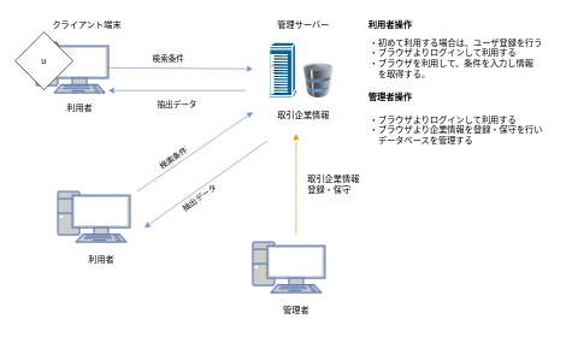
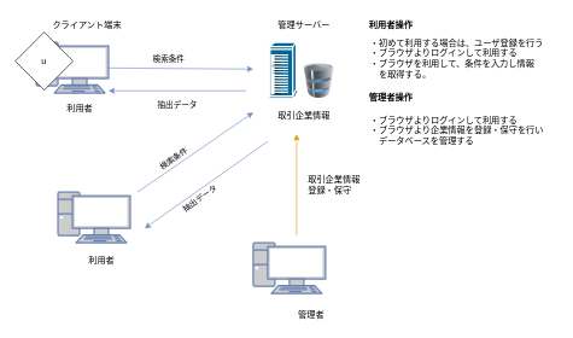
  <mxCell id="0" />
  <mxCell id="1" parent="0" />
  <mxCell id="2" value="クライアント端末" style="text;html=1;align=center;verticalAlign=middle;resizable=0;points=[];autosize=1;strokeColor=none;fillColor=none;" parent="1" vertex="1"><mxGeometry x="59" y="20" width="120" height="30" as="geometry" /></mxCell>
  <mxCell id="3" style="edgeStyle=none;html=1;fillColor=#dae8fc;strokeColor=#6c8ebf;" parent="1" source="5" edge="1"><mxGeometry relative="1" as="geometry"><mxPoint x="349" y="95" as="targetPoint" /></mxGeometry></mxCell>
  <mxCell id="4" value="検索条件" style="edgeLabel;html=1;align=center;verticalAlign=middle;resizable=0;points=[];" parent="3" vertex="1" connectable="0"><mxGeometry x="-0.316" y="-1" relative="1" as="geometry"><mxPoint x="15" y="-14" as="offset" /></mxGeometry></mxCell>
  <mxCell id="5" value="" style="fontColor=#0066CC;verticalAlign=top;verticalLabelPosition=bottom;labelPosition=center;align=center;html=1;outlineConnect=0;fillColor=#CCCCCC;strokeColor=#6881B3;gradientColor=none;gradientDirection=north;strokeWidth=2;shape=mxgraph.networks.pc;" parent="1" vertex="1"><mxGeometry x="49" y="58" width="100" height="70" as="geometry" /></mxCell>
  <mxCell id="6" value="" style="shape=mxgraph.cisco.computers_and_peripherals.ibm_tower;html=1;pointerEvents=1;dashed=0;fillColor=#036897;strokeColor=#ffffff;strokeWidth=2;verticalLabelPosition=bottom;verticalAlign=top;align=center;outlineConnect=0;" parent="1" vertex="1"><mxGeometry x="369" y="58" width="42" height="77" as="geometry" /></mxCell>
  <mxCell id="7" value="" style="image;html=1;image=img/lib/clip_art/computers/Database_128x128.png" parent="1" vertex="1"><mxGeometry x="411" y="88" width="58" height="47" as="geometry" /></mxCell>
  <mxCell id="8" value="管理サーバー" style="text;html=1;align=center;verticalAlign=middle;resizable=0;points=[];autosize=1;strokeColor=none;fillColor=none;" parent="1" vertex="1"><mxGeometry x="369" y="20" width="100" height="30" as="geometry" /></mxCell>
  <mxCell id="9" value="取引企業情報" style="text;html=1;align=center;verticalAlign=middle;resizable=0;points=[];autosize=1;strokeColor=none;fillColor=none;" parent="1" vertex="1"><mxGeometry x="369" y="145" width="100" height="30" as="geometry" /></mxCell>
  <mxCell id="10" value="" style="endArrow=classic;html=1;fillColor=#dae8fc;strokeColor=#6c8ebf;" parent="1" edge="1"><mxGeometry width="50" height="50" relative="1" as="geometry"><mxPoint x="339" y="125" as="sourcePoint" /><mxPoint x="149" y="125" as="targetPoint" /></mxGeometry></mxCell>
  <mxCell id="11" value="抽出データ" style="edgeLabel;html=1;align=center;verticalAlign=middle;resizable=0;points=[];" parent="1" vertex="1" connectable="0"><mxGeometry x="249.007" y="94.604" as="geometry"><mxPoint x="-6" y="49" as="offset" /></mxGeometry></mxCell>
  <mxCell id="12" value="" style="fontColor=#0066CC;verticalAlign=top;verticalLabelPosition=bottom;labelPosition=center;align=center;html=1;outlineConnect=0;fillColor=#CCCCCC;strokeColor=#6881B3;gradientColor=none;gradientDirection=north;strokeWidth=2;shape=mxgraph.networks.pc;" parent="1" vertex="1"><mxGeometry x="79" y="265" width="100" height="70" as="geometry" /></mxCell>
  <mxCell id="13" value="" style="endArrow=classic;html=1;fillColor=#dae8fc;strokeColor=#6c8ebf;" parent="1" edge="1"><mxGeometry width="50" height="50" relative="1" as="geometry"><mxPoint x="189" y="265" as="sourcePoint" /><mxPoint x="349" y="155" as="targetPoint" /></mxGeometry></mxCell>
  <mxCell id="14" value="検索条件" style="edgeLabel;html=1;align=center;verticalAlign=middle;resizable=0;points=[];rotation=325;" parent="13" vertex="1" connectable="0"><mxGeometry x="-0.202" y="3" relative="1" as="geometry"><mxPoint x="-12" as="offset" /></mxGeometry></mxCell>
  <mxCell id="15" value="" style="endArrow=classic;html=1;fillColor=#dae8fc;strokeColor=#6c8ebf;" parent="1" edge="1"><mxGeometry width="50" height="50" relative="1" as="geometry"><mxPoint x="369" y="195" as="sourcePoint" /><mxPoint x="199" y="315" as="targetPoint" /></mxGeometry></mxCell>
  <mxCell id="16" value="抽出データ" style="edgeLabel;html=1;align=center;verticalAlign=middle;resizable=0;points=[];rotation=325;" parent="1" vertex="1" connectable="0"><mxGeometry x="248.752" y="228.905" as="geometry"><mxPoint x="-4.513" y="51.775" as="offset" /></mxGeometry></mxCell>
  <mxCell id="17" value="" style="endArrow=classic;html=1;fillColor=#ffe6cc;strokeColor=#d79b00;" parent="1" edge="1"><mxGeometry width="50" height="50" relative="1" as="geometry"><mxPoint x="409" y="325" as="sourcePoint" /><mxPoint x="409" y="185" as="targetPoint" /></mxGeometry></mxCell>
  <mxCell id="18" value="取引企業情報&lt;br&gt;登録・保守" style="text;html=1;align=left;verticalAlign=middle;resizable=0;points=[];autosize=1;strokeColor=none;fillColor=none;" parent="1" vertex="1"><mxGeometry x="423" y="235" width="100" height="40" as="geometry" /></mxCell>
  <mxCell id="19" value="" style="fontColor=#0066CC;verticalAlign=top;verticalLabelPosition=bottom;labelPosition=center;align=center;html=1;outlineConnect=0;fillColor=#CCCCCC;strokeColor=#6881B3;gradientColor=none;gradientDirection=north;strokeWidth=2;shape=mxgraph.networks.pc;" parent="1" vertex="1"><mxGeometry x="349" y="335" width="100" height="70" as="geometry" /></mxCell>
  <mxCell id="20" value="利用者" style="text;html=1;align=center;verticalAlign=middle;resizable=0;points=[];autosize=1;strokeColor=none;fillColor=none;" parent="1" vertex="1"><mxGeometry x="79" y="135" width="60" height="30" as="geometry" /></mxCell>
  <mxCell id="21" value="利用者" style="text;html=1;align=center;verticalAlign=middle;resizable=0;points=[];autosize=1;strokeColor=none;fillColor=none;" parent="1" vertex="1"><mxGeometry x="109" y="345" width="60" height="30" as="geometry" /></mxCell>
- <mxCell id="22" value="管理者" style="text;html=1;align=center;verticalAlign=middle;resizable=0;points=[];autosize=1;strokeColor=none;fillColor=none;" parent="1" vertex="1"><mxGeometry x="379" y="415" width="60" height="30" as="geometry" /></mxCell>
+ <mxCell id="22" value="管理者" style="text;html=1;align=center;verticalAlign=middle;resizable=0;points=[];autosize=1;strokeColor=none;fillColor=none;" parent="1" vertex="1"><mxGeometry x="399" y="420" width="60" height="30" as="geometry" /></mxCell>
  <mxCell id="23" value="&lt;b&gt;利用者操作&lt;/b&gt;" style="text;html=1;align=center;verticalAlign=middle;resizable=0;points=[];autosize=1;strokeColor=none;fillColor=none;" parent="1" vertex="1"><mxGeometry x="499" y="20" width="80" height="30" as="geometry" /></mxCell>
  <mxCell id="24" value="・初めて利用する場合は、ユーザ登録を行う&lt;br&gt;・ブラウザよりログインして利用する&lt;br&gt;・ブラウザを利用して、条件を入力し情報&lt;br&gt;　を取得する。" style="text;html=1;align=left;verticalAlign=middle;resizable=0;points=[];autosize=1;strokeColor=none;fillColor=none;" parent="1" vertex="1"><mxGeometry x="509" y="45" width="260" height="70" as="geometry" /></mxCell>
  <mxCell id="25" value="&lt;b&gt;管理者操作&lt;/b&gt;" style="text;html=1;align=center;verticalAlign=middle;resizable=0;points=[];autosize=1;strokeColor=none;fillColor=none;" parent="1" vertex="1"><mxGeometry x="499" y="120" width="80" height="30" as="geometry" /></mxCell>
  <mxCell id="26" value="・ブラウザよりログインして利用する&lt;br&gt;・ブラウザより企業情報を登録・保守を行い&lt;br&gt;　データベースを管理する" style="text;html=1;align=left;verticalAlign=middle;resizable=0;points=[];autosize=1;strokeColor=none;fillColor=none;" parent="1" vertex="1"><mxGeometry x="509" y="150" width="260" height="60" as="geometry" /></mxCell>
  <mxCell id="27" value="u　" style="rhombus;whiteSpace=wrap;html=1;" vertex="1" parent="1"><mxGeometry y="44" width="80" height="80" as="geometry" x="20" /></mxCell>
